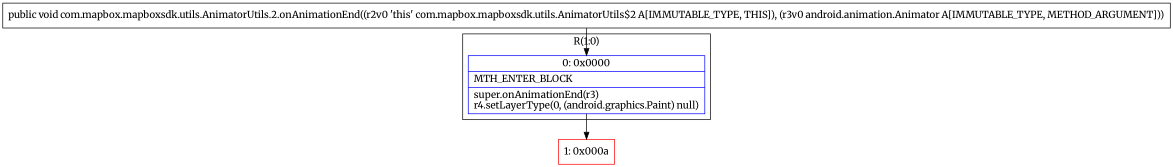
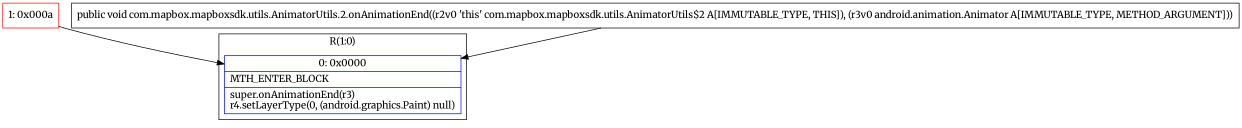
  digraph {
    fontname=Merriweather
    node [shape=record fontname=Merriweather]
    edge [fontname=Merriweather]
    n1 [color=blue label="{0\:\ 0x0000|MTH_ENTER_BLOCK\l|super.onAnimationEnd(r3)\lr4.setLayerType(0, (android.graphics.Paint) null)\l}"]
    n2 [color=red label="{1\:\ 0x000a}"]
    n3 [label="{public void com.mapbox.mapboxsdk.utils.AnimatorUtils.2.onAnimationEnd((r2v0 'this' com.mapbox.mapboxsdk.utils.AnimatorUtils$2 A[IMMUTABLE_TYPE, THIS]), (r3v0 android.animation.Animator A[IMMUTABLE_TYPE, METHOD_ARGUMENT])) }"]
    subgraph cluster_1 {
      label="R(1:0)"
      n1
    }
-   n1 -> n2
+   n2 -> n1
    n3 -> n1
  }
